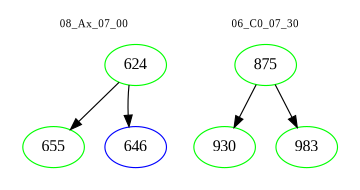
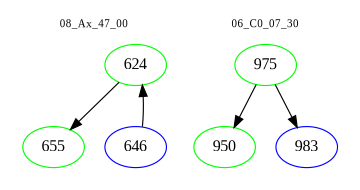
  digraph {
    fontname="Liberation Serif"
    node [color=green fontname="Liberation Serif"]
    edge [color=black fontname="Liberation Serif"]
    n1 [label=624]
    n2 [label=655]
    n3 [color=blue label=646]
-   n4 [label=875]
-   n5 [label=930]
-   n6 [label=983]
+   n4 [label=975]
+   n5 [label=950]
+   n6 [color=blue label=983]
    subgraph cluster_1 {
      color=white
      fontsize=10
-     label="08_Ax_07_00"
+     label="08_Ax_47_00"
      n1
      n2
      n3
    }
    subgraph cluster_2 {
      color=white
      fontsize=10
      label="06_C0_07_30"
      n4
      n5
      n6
    }
    n1 -> n2
-   n1 -> n3
+   n3 -> n1
    n4 -> n5
    n4 -> n6
  }
